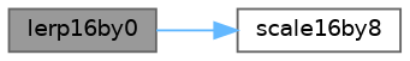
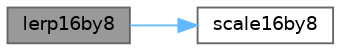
  digraph {
    rankdir=LR
    node [fontname=Helvetica fontsize=10 shape=box style=filled]
-   n1 [color=gray40 fillcolor=grey60 fontcolor=black height=0.2 label=lerp16by0 width=0.4]
+   n1 [color=gray40 fillcolor=grey60 fontcolor=black height=0.2 label=lerp16by8 width=0.4]
    n2 [color=grey40 fillcolor=white height=0.2 label=scale16by8 width=0.4]
    n1 -> n2 [color=steelblue1 fontname=Helvetica fontsize=10 labelfontname=Helvetica labelfontsize=10 style=solid]
  }
